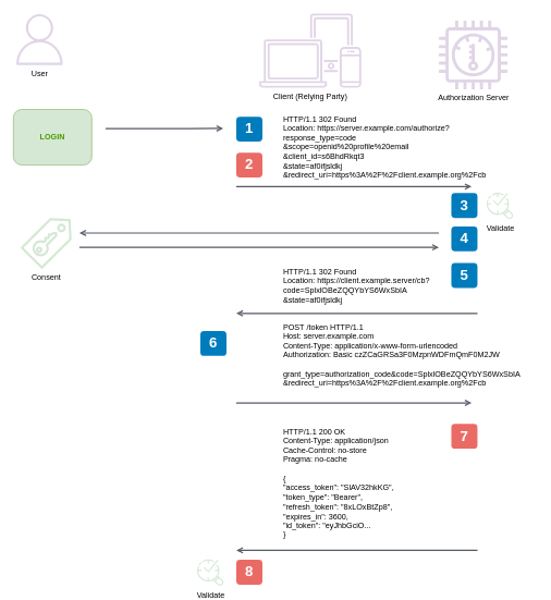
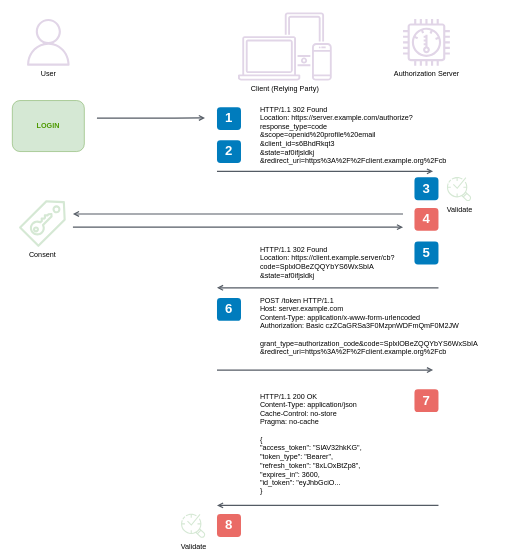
  <mxCell id="0" />
  <mxCell id="1" parent="0" />
- <mxCell id="2" value="Authorization Server" style="outlineConnect=0;fillColor=#e1d5e7;strokeColor=#9673a6;dashed=0;verticalLabelPosition=bottom;verticalAlign=top;align=center;html=1;fontSize=12;fontStyle=0;aspect=fixed;pointerEvents=1;shape=mxgraph.aws4.thermostat;" parent="1" vertex="1"><mxGeometry x="671" y="31" width="105" height="105" as="geometry" /></mxCell>
+ <mxCell id="2" value="Authorization Server" style="outlineConnect=0;fillColor=#e1d5e7;strokeColor=#9673a6;dashed=0;verticalLabelPosition=bottom;verticalAlign=top;align=center;html=1;fontSize=12;fontStyle=0;aspect=fixed;pointerEvents=1;shape=mxgraph.aws4.thermostat;" parent="1" vertex="1"><mxGeometry x="671" y="31" width="78" height="78" as="geometry" /></mxCell>
  <mxCell id="3" value="1" style="rounded=1;whiteSpace=wrap;html=1;fillColor=#007CBD;strokeColor=none;fontColor=#FFFFFF;fontStyle=1;fontSize=22;" parent="1" vertex="1"><mxGeometry x="361" y="178" width="40" height="38" as="geometry" /></mxCell>
- <mxCell id="4" value="2" style="rounded=1;whiteSpace=wrap;html=1;fillColor=#ea6b66;strokeColor=none;fontColor=#FFFFFF;fontStyle=1;fontSize=22;" parent="1" vertex="1"><mxGeometry x="361" y="233" width="40" height="38" as="geometry" /></mxCell>
+ <mxCell id="4" value="2" style="rounded=1;whiteSpace=wrap;html=1;fillColor=#007CBD;strokeColor=none;fontColor=#FFFFFF;fontStyle=1;fontSize=22;" parent="1" vertex="1"><mxGeometry x="361" y="233" width="40" height="38" as="geometry" /></mxCell>
  <mxCell id="5" value="3" style="rounded=1;whiteSpace=wrap;html=1;fillColor=#007CBD;strokeColor=none;fontColor=#FFFFFF;fontStyle=1;fontSize=22;" parent="1" vertex="1"><mxGeometry x="690" y="295" width="40" height="38" as="geometry" /></mxCell>
- <mxCell id="6" value="4" style="rounded=1;whiteSpace=wrap;html=1;fillColor=#007CBD;strokeColor=none;fontColor=#FFFFFF;fontStyle=1;fontSize=22;" parent="1" vertex="1"><mxGeometry x="690" y="346" width="40" height="38" as="geometry" /></mxCell>
+ <mxCell id="6" value="4" style="rounded=1;whiteSpace=wrap;html=1;fillColor=#ea6b66;strokeColor=none;fontColor=#FFFFFF;fontStyle=1;fontSize=22;" parent="1" vertex="1"><mxGeometry x="690" y="346" width="40" height="38" as="geometry" /></mxCell>
  <mxCell id="7" value="5" style="rounded=1;whiteSpace=wrap;html=1;fillColor=#007CBD;strokeColor=none;fontColor=#FFFFFF;fontStyle=1;fontSize=22;" parent="1" vertex="1"><mxGeometry x="690" y="402" width="40" height="38" as="geometry" /></mxCell>
- <mxCell id="8" value="6" style="rounded=1;whiteSpace=wrap;html=1;fillColor=#007CBD;strokeColor=none;fontColor=#FFFFFF;fontStyle=1;fontSize=22;" parent="1" vertex="1"><mxGeometry x="306" y="506" width="40" height="38" as="geometry" /></mxCell>
+ <mxCell id="8" value="6" style="rounded=1;whiteSpace=wrap;html=1;fillColor=#007CBD;strokeColor=none;fontColor=#FFFFFF;fontStyle=1;fontSize=22;" parent="1" vertex="1"><mxGeometry x="361" y="496" width="40" height="38" as="geometry" /></mxCell>
  <mxCell id="9" value="7" style="rounded=1;whiteSpace=wrap;html=1;fillColor=#ea6b66;strokeColor=none;fontColor=#FFFFFF;fontStyle=1;fontSize=22;" parent="1" vertex="1"><mxGeometry x="690" y="648" width="40" height="38" as="geometry" /></mxCell>
  <mxCell id="10" value="8" style="rounded=1;whiteSpace=wrap;html=1;fillColor=#EA6B66;strokeColor=none;fontColor=#FFFFFF;fontStyle=1;fontSize=22;" parent="1" vertex="1"><mxGeometry x="361" y="856" width="40" height="38" as="geometry" /></mxCell>
  <mxCell id="11" value="" style="edgeStyle=orthogonalEdgeStyle;html=1;endArrow=open;elbow=vertical;startArrow=none;endFill=0;strokeColor=#545B64;rounded=0;fontSize=14;strokeWidth=2;" parent="1" edge="1"><mxGeometry x="-0.037" y="20" width="100" relative="1" as="geometry"><mxPoint x="361" y="285" as="sourcePoint" /><mxPoint x="721" y="285" as="targetPoint" /><mxPoint as="offset" /></mxGeometry></mxCell>
  <mxCell id="12" value="" style="edgeStyle=orthogonalEdgeStyle;html=1;endArrow=none;elbow=vertical;startArrow=open;endFill=0;strokeColor=#545B64;rounded=0;fontSize=14;strokeWidth=2;startFill=0;" parent="1" edge="1"><mxGeometry x="-0.037" y="20" width="100" relative="1" as="geometry"><mxPoint x="121" y="356" as="sourcePoint" /><mxPoint x="671" y="356" as="targetPoint" /><mxPoint as="offset" /></mxGeometry></mxCell>
  <mxCell id="13" value="Client (Relying Party)" style="outlineConnect=0;strokeColor=#9673a6;fillColor=#e1d5e7;dashed=0;verticalLabelPosition=bottom;verticalAlign=top;align=center;html=1;fontSize=12;fontStyle=0;aspect=fixed;shape=mxgraph.aws4.illustration_devices;pointerEvents=1" vertex="1" parent="1"><mxGeometry x="396" y="20" width="156.16" height="114" as="geometry" /></mxCell>
- <mxCell id="14" value="User" style="outlineConnect=0;fillColor=#e1d5e7;strokeColor=#9673a6;dashed=0;verticalLabelPosition=bottom;verticalAlign=top;align=center;html=1;fontSize=12;fontStyle=0;aspect=fixed;pointerEvents=1;shape=mxgraph.aws4.user;" vertex="1" parent="1"><mxGeometry x="21" y="21" width="78" height="78" as="geometry" /></mxCell>
+ <mxCell id="14" value="User" style="outlineConnect=0;fillColor=#e1d5e7;strokeColor=#9673a6;dashed=0;verticalLabelPosition=bottom;verticalAlign=top;align=center;html=1;fontSize=12;fontStyle=0;aspect=fixed;pointerEvents=1;shape=mxgraph.aws4.user;" vertex="1" parent="1"><mxGeometry x="41" y="31" width="78" height="78" as="geometry" /></mxCell>
  <mxCell id="15" value="HTTP/1.1 302 Found&#10;  Location: https://server.example.com/authorize?&#10;    response_type=code&#10;    &amp;scope=openid%20profile%20email&#10;    &amp;client_id=s6BhdRkqt3&#10;    &amp;state=af0ifjsldkj&#10;    &amp;redirect_uri=https%3A%2F%2Fclient.example.org%2Fcb" style="text;html=1;" vertex="1" parent="1"><mxGeometry x="431" y="168" width="340" height="110" as="geometry" /></mxCell>
  <mxCell id="16" value="" style="edgeStyle=orthogonalEdgeStyle;html=1;endArrow=open;elbow=vertical;startArrow=none;endFill=0;strokeColor=#545B64;rounded=0;fontSize=14;strokeWidth=2;" edge="1" parent="1"><mxGeometry x="-0.037" y="20" width="100" relative="1" as="geometry"><mxPoint x="121" y="378" as="sourcePoint" /><mxPoint x="671" y="378" as="targetPoint" /><mxPoint as="offset" /><Array as="points"><mxPoint x="531" y="378" /><mxPoint x="531" y="378" /></Array></mxGeometry></mxCell>
  <mxCell id="17" value="HTTP/1.1 302 Found&#10;  Location: https://client.example.server/cb?&#10;    code=SplxlOBeZQQYbYS6WxSbIA&#10;    &amp;state=af0ifjsldkj" style="text;html=1;" vertex="1" parent="1"><mxGeometry x="431" y="402" width="230" height="70" as="geometry" /></mxCell>
  <mxCell id="18" value="" style="edgeStyle=orthogonalEdgeStyle;html=1;endArrow=none;elbow=vertical;startArrow=open;endFill=0;strokeColor=#545B64;rounded=0;fontSize=14;strokeWidth=2;startFill=0;" edge="1" parent="1"><mxGeometry x="-0.037" y="20" width="100" relative="1" as="geometry"><mxPoint x="361" y="479" as="sourcePoint" /><mxPoint x="730" y="479" as="targetPoint" /><mxPoint as="offset" /></mxGeometry></mxCell>
  <mxCell id="19" value="POST /token HTTP/1.1&#10;  Host: server.example.com&#10;  Content-Type: application/x-www-form-urlencoded&#10;  Authorization: Basic czZCaGRSa3F0MzpnWDFmQmF0M2JW&#10;&#10;  grant_type=authorization_code&amp;code=SplxlOBeZQQYbYS6WxSbIA&#10;    &amp;redirect_uri=https%3A%2F%2Fclient.example.org%2Fcb" style="text;html=1;" vertex="1" parent="1"><mxGeometry x="431" y="486" width="390" height="110" as="geometry" /></mxCell>
  <mxCell id="20" value="" style="edgeStyle=orthogonalEdgeStyle;html=1;endArrow=open;elbow=vertical;startArrow=none;endFill=0;strokeColor=#545B64;rounded=0;fontSize=14;strokeWidth=2;" edge="1" parent="1"><mxGeometry x="-0.037" y="20" width="100" relative="1" as="geometry"><mxPoint x="361" y="616" as="sourcePoint" /><mxPoint x="721" y="616" as="targetPoint" /><mxPoint as="offset" /></mxGeometry></mxCell>
  <mxCell id="21" value="HTTP/1.1 200 OK&lt;br&gt;  Content-Type: application/json&lt;br&gt;  Cache-Control: no-store&lt;br&gt;  Pragma: no-cache&lt;br&gt;&lt;br&gt;  {&lt;br&gt;   &quot;access_token&quot;: &quot;SlAV32hkKG&quot;,&lt;br&gt;   &quot;token_type&quot;: &quot;Bearer&quot;,&lt;br&gt;   &quot;refresh_token&quot;: &quot;8xLOxBtZp8&quot;,&lt;br&gt;   &quot;expires_in&quot;: 3600,&lt;br&gt;   &quot;id_token&quot;: &quot;eyJhbGciO...&lt;br&gt;}" style="text;html=1;" vertex="1" parent="1"><mxGeometry x="431" y="646" width="200" height="170" as="geometry" /></mxCell>
  <mxCell id="22" value="" style="edgeStyle=orthogonalEdgeStyle;html=1;endArrow=none;elbow=vertical;startArrow=open;endFill=0;strokeColor=#545B64;rounded=0;fontSize=14;strokeWidth=2;startFill=0;" edge="1" parent="1"><mxGeometry x="-0.037" y="20" width="100" relative="1" as="geometry"><mxPoint x="361" y="841.5" as="sourcePoint" /><mxPoint x="730" y="841.5" as="targetPoint" /><mxPoint as="offset" /></mxGeometry></mxCell>
  <mxCell id="23" value="Validate" style="outlineConnect=0;fillColor=#d5e8d4;strokeColor=#82b366;dashed=0;verticalLabelPosition=bottom;verticalAlign=top;align=center;html=1;fontSize=12;fontStyle=0;aspect=fixed;pointerEvents=1;shape=mxgraph.aws4.systems_manager_opscenter;" vertex="1" parent="1"><mxGeometry x="744" y="293.5" width="41" height="41" as="geometry" /></mxCell>
  <mxCell id="24" value="Validate" style="outlineConnect=0;fillColor=#d5e8d4;strokeColor=#82b366;dashed=0;verticalLabelPosition=bottom;verticalAlign=top;align=center;html=1;fontSize=12;fontStyle=0;aspect=fixed;pointerEvents=1;shape=mxgraph.aws4.systems_manager_opscenter;" vertex="1" parent="1"><mxGeometry x="301" y="854.5" width="41" height="41" as="geometry" /></mxCell>
  <mxCell id="25" value="Consent" style="outlineConnect=0;fillColor=#d5e8d4;strokeColor=#82b366;dashed=0;verticalLabelPosition=bottom;verticalAlign=top;align=center;html=1;fontSize=12;fontStyle=0;aspect=fixed;pointerEvents=1;shape=mxgraph.aws4.saml_token;" vertex="1" parent="1"><mxGeometry x="31" y="333" width="78" height="78" as="geometry" /></mxCell>
  <mxCell id="26" value="&lt;b&gt;&lt;font color=&quot;#4d9900&quot;&gt;LOGIN&lt;/font&gt;&lt;/b&gt;" style="rounded=1;whiteSpace=wrap;html=1;fillColor=#d5e8d4;strokeColor=#82b366;" vertex="1" parent="1"><mxGeometry x="20" y="167" width="120" height="85" as="geometry" /></mxCell>
  <mxCell id="27" value="" style="edgeStyle=orthogonalEdgeStyle;html=1;endArrow=open;elbow=vertical;startArrow=none;endFill=0;strokeColor=#545B64;rounded=0;fontSize=14;strokeWidth=2;" edge="1" parent="1"><mxGeometry x="-0.037" y="20" width="100" relative="1" as="geometry"><mxPoint x="161" y="196.29" as="sourcePoint" /><mxPoint x="341" y="196" as="targetPoint" /><mxPoint as="offset" /><Array as="points"><mxPoint x="291" y="196" /><mxPoint x="291" y="196" /></Array></mxGeometry></mxCell>
